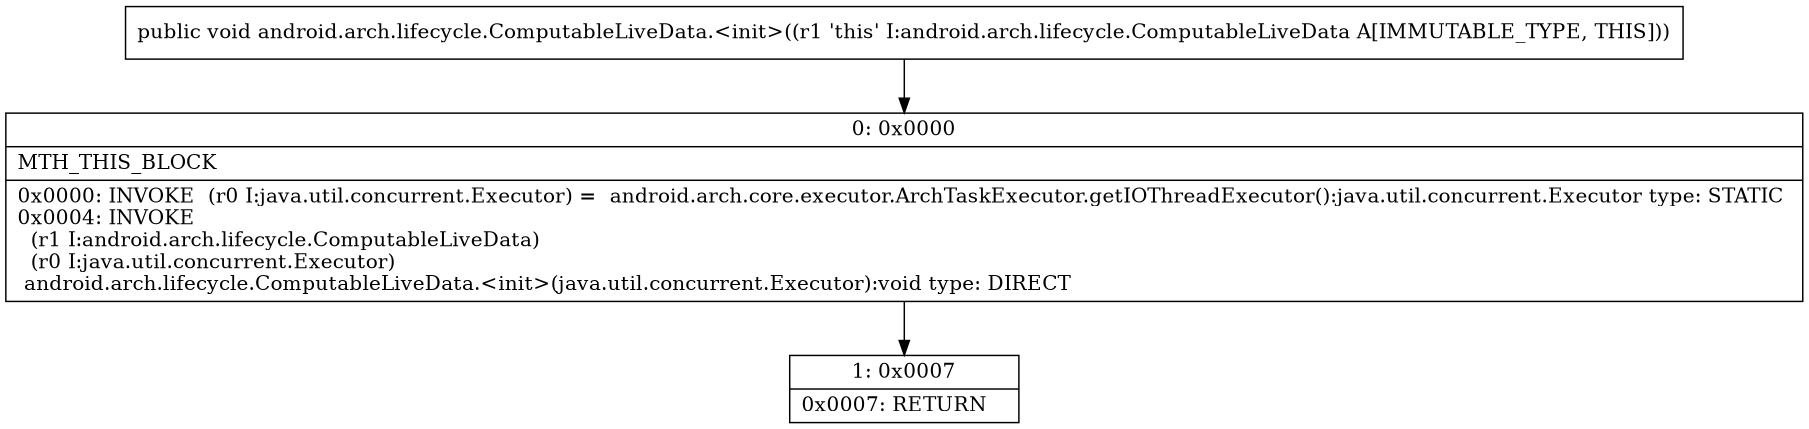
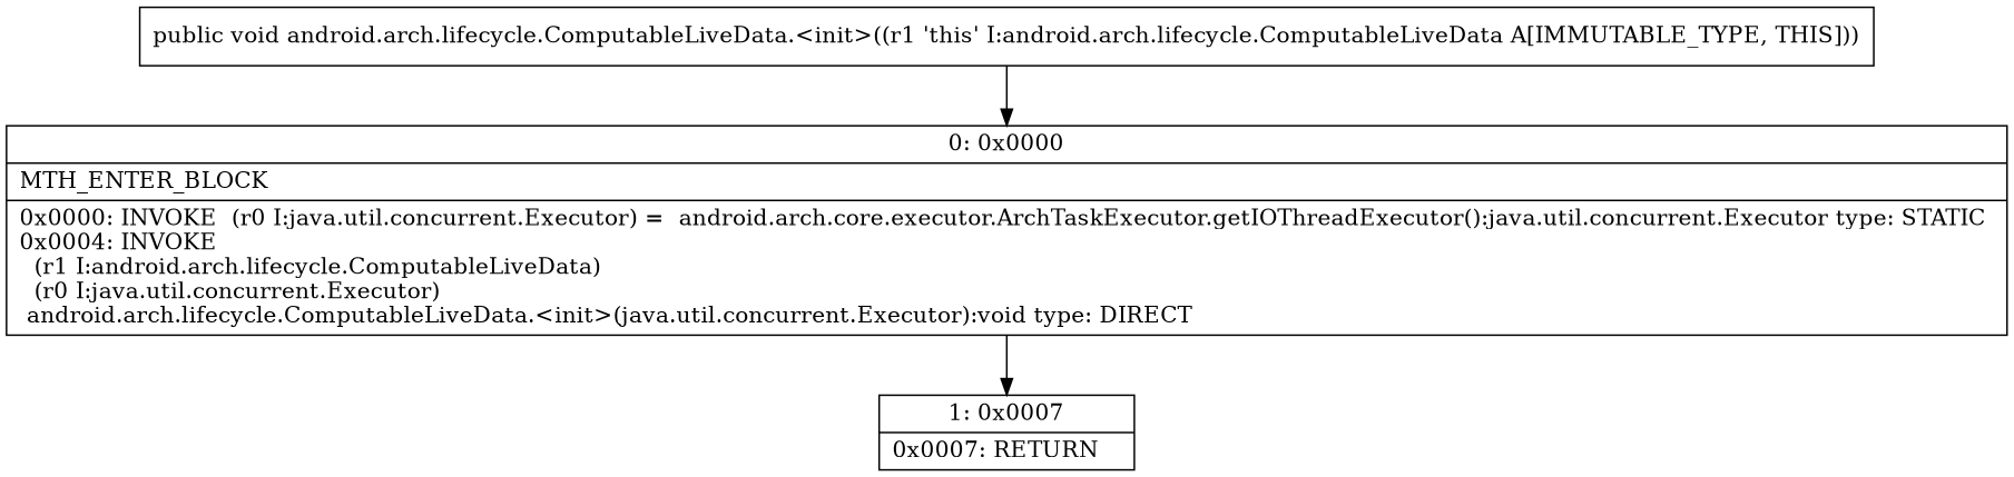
  digraph {
    node [shape=record]
-   n1 [label="{0\:\ 0x0000|MTH_THIS_BLOCK\l|0x0000: INVOKE  (r0 I:java.util.concurrent.Executor) =  android.arch.core.executor.ArchTaskExecutor.getIOThreadExecutor():java.util.concurrent.Executor type: STATIC \l0x0004: INVOKE  \l  (r1 I:android.arch.lifecycle.ComputableLiveData)\l  (r0 I:java.util.concurrent.Executor)\l android.arch.lifecycle.ComputableLiveData.\<init\>(java.util.concurrent.Executor):void type: DIRECT \l}"]
+   n1 [label="{0\:\ 0x0000|MTH_ENTER_BLOCK\l|0x0000: INVOKE  (r0 I:java.util.concurrent.Executor) =  android.arch.core.executor.ArchTaskExecutor.getIOThreadExecutor():java.util.concurrent.Executor type: STATIC \l0x0004: INVOKE  \l  (r1 I:android.arch.lifecycle.ComputableLiveData)\l  (r0 I:java.util.concurrent.Executor)\l android.arch.lifecycle.ComputableLiveData.\<init\>(java.util.concurrent.Executor):void type: DIRECT \l}"]
    n2 [label="{1\:\ 0x0007|0x0007: RETURN   \l}"]
    n3 [label="{public void android.arch.lifecycle.ComputableLiveData.\<init\>((r1 'this' I:android.arch.lifecycle.ComputableLiveData A[IMMUTABLE_TYPE, THIS])) }"]
    n1 -> n2
    n3 -> n1
  }
